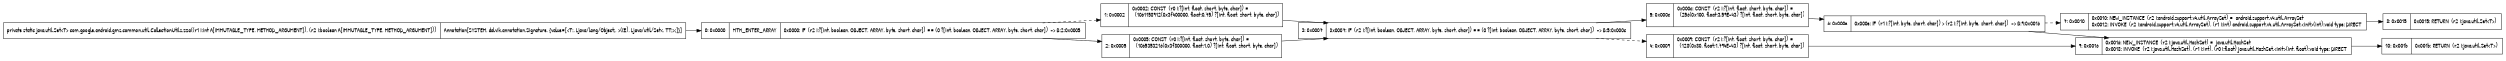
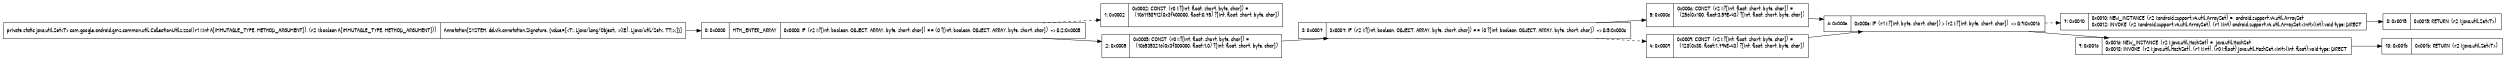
  digraph {
    fontname="Patrick Hand"
    rankdir=LR
    node [fontname="Patrick Hand" shape=record]
    edge [fontname="Patrick Hand"]
    n1 [label="{0\:\ 0x0000|MTH_ENTER_ARRAY\l|0x0000: IF  (r2 I:?[int, boolean, OBJECT, ARRAY, byte, short, char]) == (0 ?[int, boolean, OBJECT, ARRAY, byte, short, char])  \-\> B:2:0x0005 \l}"]
    n2 [label="{1\:\ 0x0002|0x0002: CONST  (r0 I:?[int, float, short, byte, char]) = \l  (1061158912(0x3f400000, float:0.75) ?[int, float, short, byte, char])\l \l}"]
    n3 [label="{2\:\ 0x0005|0x0005: CONST  (r0 I:?[int, float, short, byte, char]) = \l  (1065353216(0x3f800000, float:1.0) ?[int, float, short, byte, char])\l \l}"]
    n4 [label="{3\:\ 0x0007|0x0007: IF  (r2 I:?[int, boolean, OBJECT, ARRAY, byte, short, char]) == (0 ?[int, boolean, OBJECT, ARRAY, byte, short, char])  \-\> B:5:0x000c \l}"]
    n5 [label="{4\:\ 0x0009|0x0009: CONST  (r2 I:?[int, float, short, byte, char]) = \l  (128(0x80, float:1.794E\-43) ?[int, float, short, byte, char])\l \l}"]
    n6 [label="{5\:\ 0x000c|0x000c: CONST  (r2 I:?[int, float, short, byte, char]) = \l  (256(0x100, float:3.59E\-43) ?[int, float, short, byte, char])\l \l}"]
    n7 [label="{6\:\ 0x000e|0x000e: IF  (r1 I:?[int, byte, short, char]) \> (r2 I:?[int, byte, short, char])  \-\> B:9:0x0016 \l}"]
    n8 [label="{7\:\ 0x0010|0x0010: NEW_INSTANCE  (r2 I:android.support.v4.util.ArraySet) =  android.support.v4.util.ArraySet \l0x0012: INVOKE  (r2 I:android.support.v4.util.ArraySet), (r1 I:int) android.support.v4.util.ArraySet.\<init\>(int):void type: DIRECT \l}"]
    n9 [label="{9\:\ 0x0016|0x0016: NEW_INSTANCE  (r2 I:java.util.HashSet) =  java.util.HashSet \l0x0018: INVOKE  (r2 I:java.util.HashSet), (r1 I:int), (r0 I:float) java.util.HashSet.\<init\>(int, float):void type: DIRECT \l}"]
    n10 [label="{8\:\ 0x0015|0x0015: RETURN  (r2 I:java.util.Set\<T\>) \l}"]
    n11 [label="{10\:\ 0x001b|0x001b: RETURN  (r2 I:java.util.Set\<T\>) \l}"]
    n12 [label="{private static java.util.Set\<T\> com.google.android.gms.common.util.CollectionUtils.zza((r1 I:int A[IMMUTABLE_TYPE, METHOD_ARGUMENT]), (r2 I:boolean A[IMMUTABLE_TYPE, METHOD_ARGUMENT]))  | Annotation[SYSTEM, dalvik.annotation.Signature, \{value=[\<T:, Ljava\/lang\/Object;, \>(IZ), Ljava\/util\/Set\<, TT;\>;]\}]\l}"]
    n1 -> n2 [style=dashed]
    n1 -> n3
-   n2 -> n4
    n3 -> n4
    n4 -> n5 [style=dashed]
    n4 -> n6
-   n5 -> n9
+   n5 -> n7
    n6 -> n7
    n7 -> n8 [style=dashed]
    n7 -> n9
    n8 -> n10
    n9 -> n11
    n12 -> n1
  }
